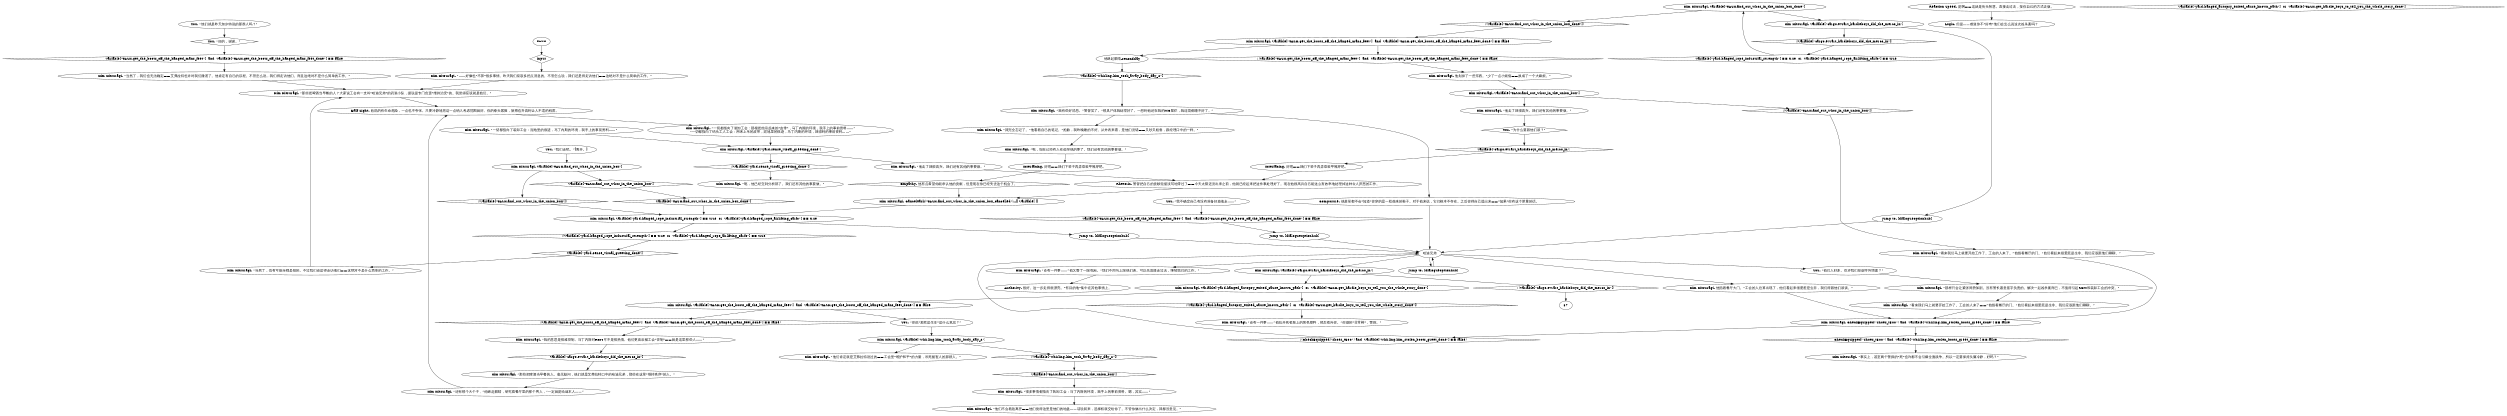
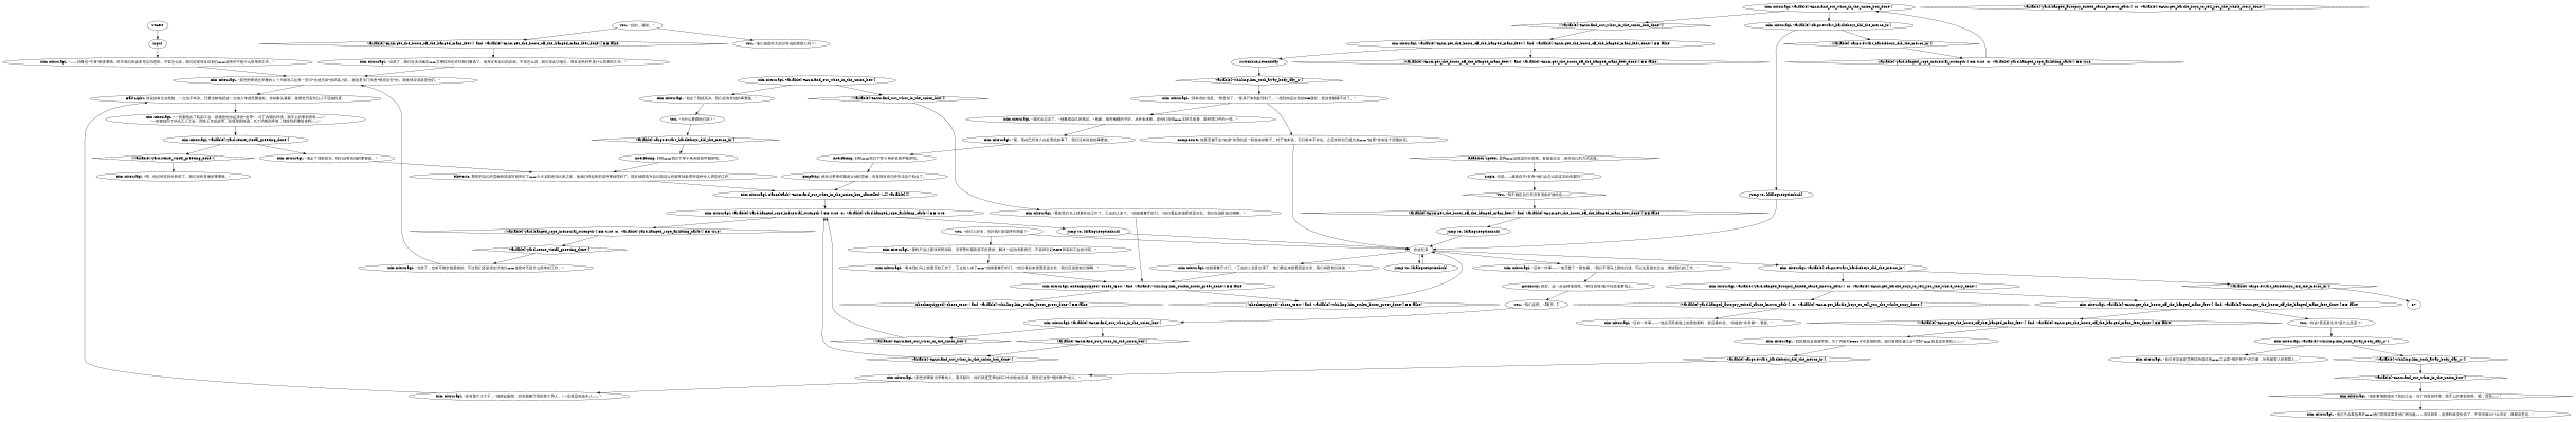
  digraph {
-   n1 [label=TASK]
-   n2 [label=input shape=diamond]
+   n1 [label=START]
+   n2 [label=input]
    n3 [label="Kim Kitsuragi: “……好像也*不算*很多事情。昨天我们应该多挖点消息的。不管怎么说，我们还是得走访他们——这绝对不是什么简单的工作。”"]
    n4 [label="Kim Kitsuragi: “那些把啤酒当早餐的人？大家说工会有一支叫*哈迪兄弟*的武装小队，据说是专门负责*维持治安*的。我觉得应该就是他们。”"]
    n5 [label="Kim Kitsuragi: Variable[\"TASK.find_out_whos_in_the_union_box\"]"]
    n6 [label="Variable[\"TASK.find_out_whos_in_the_union_box\"]" shape=diamond]
    n7 [label="!(Variable[\"TASK.find_out_whos_in_the_union_box\"])" shape=diamond]
    n8 [label="Variable[\"TASK.find_out_whos_in_the_union_box_done\"]" shape=diamond]
    n9 [label="Kim Kitsuragi: Variable[\"yard.hanged_rope_industrial_strength\"] == true  or  Variable[\"yard.hanged_rope_airlifting_carfo\"] == true"]
    n10 [label="!(Variable[\"yard.hanged_rope_industrial_strength\"] == true  or  Variable[\"yard.hanged_rope_airlifting_carfo\"] == true)" shape=diamond]
    n11 [label="Jump to: [dialogueoptionhub]"]
    n12 [label="Authority: 很好。这一步走得很漂亮。*有目的地*集中在其他事情上。"]
    n13 [label="You: “我们走吧。”[离开。]"]
    n14 [label="Kim Kitsuragi: “还有一件事……”他拉开死者脸上的黑色塑料，然后看向你。“你做的*非常棒*，警探。”"]
    n15 [label="Interfacing: 好吧——我们下辈子再弄双装甲靴穿吧。"]
-   n16 [label="Empathy: 他有点希望你能承认他的贡献，但是现在你已经失去这个机会了。" shape=diamond]
+   n16 [label="Empathy: 他有点希望你能承认他的贡献，但是现在你已经失去这个机会了。"]
    n17 [label="Kim Kitsuragi: CancelTask(\"TASK.find_out_whos_in_the_union_box_cancelled\")--[[ Variable[ ]]"]
    n18 [label="Kim Kitsuragi: “看来我们马上就要开始工作了。工会的人来了。”他指着餐厅的门。“他们看起来很爱惹是生非。我们应该跟他们聊聊。”"]
    n19 [label="Kim Kitsuragi: CheckEquipped(\"shoes_t500\") and  Variable[\"whirling.kim_stolen_boots_greet_done\"] == false"]
    n20 [label="CheckEquipped(\"shoes_t500\") and  Variable[\"whirling.kim_stolen_boots_greet_done\"] == false" shape=diamond]
    n21 [label="!(CheckEquipped(\"shoes_t500\") and  Variable[\"whirling.kim_stolen_boots_greet_done\"] == false)" shape=diamond]
    n22 [label="Rhetoric: 警督把自己的贡献轻描淡写地带过了——今天太阳还没出来之前，他就已经起来把这件事处理好了。现在他很高兴自己能这么有效率地处理掉这种令人厌恶的工作。"]
    n23 [label="Kim Kitsuragi: “那样只会让紧张局势加剧。没有警长愿意签字负责的。解决一起凶杀案而已，不值得引起RCM和装卸工会的冲突。”"]
    n24 [label="Kim Kitsuragi: “看来我们马上就要开始工作了。工会的人来了——”他指着餐厅的门。“他们看起来很爱惹是生非。我们应该跟他们聊聊。”"]
    n25 [label="哈迪兄弟"]
    n26 [label="Kim Kitsuragi: 他指着餐厅大门。“工会的人总算出现了，他们看起来很爱惹是生非，我们得跟他们谈谈。”"]
    n27 [label="Kim Kitsuragi: Variable[\"cargo.evrart_hardieboys_did_the_merco_in\"]"]
    n28 [label="You: “他们人好多。也许我们应该呼叫增援？”"]
    n29 [label="Kim Kitsuragi: “还有一件事……”他又瞥了一眼包厢。“我们不用马上跟他们谈。可以先直接走过去，继续我们的工作。”"]
    n30 [label="Jump to: [dialogueoptionhub]"]
    n31 [label="!(Variable[\"cargo.evrart_hardieboys_did_the_merco_in\"])" shape=diamond]
    n32 [label="Kim Kitsuragi: Variable[\"yard.hanged_autopsy_exited_cause_known_path\"]  or  Variable[\"TASK.get_hardie_boys_to_tell_you_the_whole_story_done\"]"]
    n33 [label="Kim Kitsuragi: “我有些好消息。”警督笑了。“那具尸体我处理好了。一想到他还在我的MC腐烂，我连觉都睡不好了。”"]
    n34 [label="Kim Kitsuragi: “我完全忘记了。”他看着自己的笔记。“抱歉，我昨晚睡的不好。从外表来看，是他们没错——又吵又粗鲁，跟经理口中的一样。”"]
    n35 [label="Composure: 他甚至都不会*知道*你穿的是一双偷来的鞋子。对于他来说，它们根本不存在。之后你得自己提出来——*如果*你有这个胆量的话。"]
    n36 [label="Kim Kitsuragi: “呃，现在已经有人在处理他的事了。我们还有其他的事要做。”"]
    n37 [label="Kim Kitsuragi: “还有那个大个子，”他眯起眼睛，研究着餐厅里的那个男人，“一定就是哈迪本人……”"]
    n38 [label="Half Light: 他说的有生命危险，一点也不夸张。只要冷静地把这一点纳入考虑范围就好。你的拳头紧握，脉搏也升高到让人不适的程度。"]
    n39 [label="Kim Kitsuragi: “一切都指向了装卸工会：那根把他吊起来的*皮带*，马丁内斯的环境，我手上的事前资料……”\n“一切都指向了码头工人工会：用来上吊的皮带，泥地里的痕迹，马丁内斯的环境，我得到的事前资料……”"]
-   n40 [label="Kim Kitsuragi: “事实上，甚至两个警探的*死*也许都不会引爆全面战争。所以一定要保持头脑冷静，好吗？”"]
    n41 [label="Kim Kitsuragi: “那些把啤酒当早餐的人。毫无疑问，他们就是艾弗拉特口中的哈迪兄弟，那些在这里*维持秩序*的人。”"]
    n42 [label="Logic: 但是……难道你不*好奇*他们会怎么说这次凶杀案吗？"]
-   n43 [label="You: “我不确定自己有没有准备好放他走……”"]
+   n43 [label="You: “我不确定自己有没有准备好放他走……”" shape=diamond]
    n44 [label="Variable[\"TASK.get_the_boots_off_the_hanged_mans_feet\"]  and  Variable[\"TASK.get_the_boots_off_the_hanged_mans_feet_done\"] == false" shape=diamond]
-   n45 [label="Kim Kitsuragi: “一切都指向了装卸工会：泥地里的痕迹，马丁内斯的环境，我手上的事前资料……”"]
    n46 [label="Kim Kitsuragi: Variable[\"yard.sense_viscal_greeting_done\"]"]
    n47 [label="!(Variable[\"yard.sense_viscal_greeting_done\"])" shape=diamond]
    n48 [label="Kim Kitsuragi: “他走了我很高兴。我们还有其他的事要做。”"]
    n49 [label="Kim Kitsuragi: “当然了，也有可能全都是错的。不过我们还是得走访他们——这绝对不是什么简单的工作。”"]
    n50 [label="Kim Kitsuragi: “呃，他已经交到分析部了。我们还有其他的事要做。”"]
    n51 [label="Variable[\"yard.sense_viscal_greeting_done\"]" shape=diamond]
-   n52 [label="Kim Kitsuragi: 他划掉了一些东西。“少了一点小烦恼——换成了一个大麻烦。”"]
    n53 [label="Kim Kitsuragi: Variable[\"TASK.find_out_whos_in_the_union_box\"]"]
    n54 [label="!(Variable[\"TASK.find_out_whos_in_the_union_box\"])" shape=diamond]
    n55 [label="Kim Kitsuragi: “他走了我很高兴。我们还有其他的事要做。”"]
    n56 [label="Jump to: [dialogueoptionhub]"]
-   n57 [label="You: “为什么要跟他们谈？”" shape=diamond]
+   n57 [label="You: “为什么要跟他们谈？”"]
    n58 [label="Variable[\"TASK.find_out_whos_in_the_union_box\"]" shape=diamond]
-   n59 [label="Kim Kitsuragi: “很多事情都指向了装卸工会：马丁内斯的环境，我手上的事前资料。嗯，其实……”"]
+   n59 [label="Kim Kitsuragi: “很多事情都指向了装卸工会：马丁内斯的环境，我手上的事前资料。嗯，其实……”" shape=diamond]
    n60 [label="Kim Kitsuragi: “他们不会着急离开——他们觉得这里是他们的地盘……话说回来，选择权就交给你了。不管你做出什么决定，我都没意见。”"]
    n61 [label="Variable[\"cargo.evrart_hardieboys_did_the_merco_in\"]" shape=diamond]
    n62 [label="Kim Kitsuragi: “当然了，我们也无法确定——艾弗拉特也许对我们撒谎了。他肯定有自己的议程。不管怎么说，我们得走访他们。而且这绝对不是什么简单的工作。”"]
    n63 [label="You: “他们就是昨天加尔特说的那群人吗？”"]
-   n64 [label="You: “好的，谢谢。”" shape=diamond]
+   n64 [label="You: “好的，谢谢。”"]
    n65 [label="Variable[\"TASK.get_the_boots_off_the_hanged_mans_feet\"]  and  Variable[\"TASK.get_the_boots_off_the_hanged_mans_feet_done\"] == false" shape=diamond]
    n66 [label="Kim Kitsuragi: Variable[\"TASK.get_the_boots_off_the_hanged_mans_feet\"]  and  Variable[\"TASK.get_the_boots_off_the_hanged_mans_feet_done\"] == false"]
    n67 [label="!(Variable[\"TASK.get_the_boots_off_the_hanged_mans_feet\"]  and  Variable[\"TASK.get_the_boots_off_the_hanged_mans_feet_done\"] == false)" shape=diamond]
-   n68 [label="他眯起眼睛-secondday"]
+   n68 [label="switchhub-secondday"]
    n69 [label="Variable[\"whirling.kim_took_away_body_day_2\"]" shape=diamond]
-   n70 [label="Reaction Speed: 是啊——这就是街头智慧。直接走过去，按你自己的方式去做。"]
+   n70 [label="Reaction Speed: 是啊——这就是街头智慧。直接走过去，按你自己的方式去做。" shape=diamond]
    n71 [label="Kim Kitsuragi: “我的意思是很难管制。马丁内斯对RCM可不是很热情。他们更喜欢被工会*管制*——就是这里那些人……”"]
    n72 [label="Variable[\"cargo.evrart_hardieboys_did_the_merco_in\"]" shape=diamond]
    n73 [label="Kim Kitsuragi: Variable[\"whirling.kim_took_away_body_day_2\"]"]
    n74 [label="!(Variable[\"whirling.kim_took_away_body_day_2\"])" shape=diamond]
    n75 [label="Kim Kitsuragi: “他们肯定就是艾弗拉特说过的——工会里*维护和平*的力量，吊死被害人的那群人。”"]
    n76 [label="Interfacing: 好吧——我们下辈子再弄双装甲靴穿吧。"]
    87
    n78 [label="!(Variable[\"yard.hanged_autopsy_exited_cause_known_path\"]  or  Variable[\"TASK.get_hardie_boys_to_tell_you_the_whole_story_done\"])" shape=diamond]
    n79 [label="Kim Kitsuragi: Variable[\"TASK.get_the_boots_off_the_hanged_mans_feet\"]  and  Variable[\"TASK.get_the_boots_off_the_hanged_mans_feet_done\"] == false"]
    n80 [label="!(Variable[\"TASK.get_the_boots_off_the_hanged_mans_feet\"]  and  Variable[\"TASK.get_the_boots_off_the_hanged_mans_feet_done\"] == false)" shape=diamond]
    n81 [label="You: “你说*爱惹是生非*是什么意思？”"]
    n82 [label="Variable[\"yard.hanged_autopsy_exited_cause_known_path\"]  or  Variable[\"TASK.get_hardie_boys_to_tell_you_the_whole_story_done\"]" shape=diamond]
    n83 [label="Variable[\"yard.hanged_rope_industrial_strength\"] == true  or  Variable[\"yard.hanged_rope_airlifting_carfo\"] == true" shape=diamond]
    n84 [label="Kim Kitsuragi: Variable[\"TASK.find_out_whos_in_the_union_box_done\"]"]
    n85 [label="!(Variable[\"TASK.find_out_whos_in_the_union_box_done\"])" shape=diamond]
    n86 [label="Kim Kitsuragi: Variable[\"cargo.evrart_hardieboys_did_the_merco_in\"]"]
    n87 [label="!(Variable[\"cargo.evrart_hardieboys_did_the_merco_in\"])" shape=diamond]
    n88 [label="Jump to: [dialogueoptionhub]"]
    n1 -> n2
    n2 -> n3
    n3 -> n4
    n4 -> n38
    n5 -> n6
    n5 -> n7
    n6 -> n8
    n7 -> n9
    n8 -> n9
    n9 -> n10
    n9 -> n11
    n10 -> n51
    n11 -> n25
+   n12 -> n13
    n13 -> n5
    n15 -> n16
    n16 -> n17
    n17 -> n9
    n18 -> n19
    n19 -> n20
    n19 -> n21
-   n20 -> n40
    n21 -> n25
    n22 -> n17
    n23 -> n24
    n24 -> n19
    n25 -> n26
    n25 -> n27
-   n25 -> n28
+   n28 -> n25
    n25 -> n29
    n25 -> n30
    n26 -> n19
    n27 -> n31
    n27 -> n32
    n28 -> n23
    n29 -> n12
    n30 -> n25
    n31 -> 87
    n32 -> n78
    n32 -> n79
    n33 -> n34
    n33 -> n35
    n34 -> n36
    n35 -> n25
    n36 -> n15
    n37 -> n38
    n38 -> n39
    n39 -> n46
    n41 -> n37
+   n42 -> n43
    n43 -> n44
    n44 -> n56
-   n45 -> n46
    n46 -> n47
    n46 -> n48
    n47 -> n50
    n48 -> n22
    n49 -> n4
    n51 -> n49
-   n52 -> n53
    n53 -> n54
    n53 -> n55
    n54 -> n18
    n55 -> n57
    n56 -> n25
    n57 -> n61
    n58 -> n59
    n59 -> n60
    n61 -> n76
    n62 -> n4
-   n63 -> n64
+   n64 -> n63
    n64 -> n65
    n65 -> n62
    n66 -> n67
    n66 -> n68
-   n67 -> n52
    n68 -> n69
    n69 -> n33
    n70 -> n42
    n71 -> n72
    n72 -> n41
    n73 -> n74
    n73 -> n75
    n74 -> n58
    n76 -> n22
    n78 -> n14
    n79 -> n80
    n79 -> n81
    n80 -> n71
    n81 -> n73
    n83 -> n84
    n84 -> n85
    n84 -> n86
    n85 -> n66
    n86 -> n87
    n86 -> n88
    n87 -> n83
    n88 -> n25
  }
